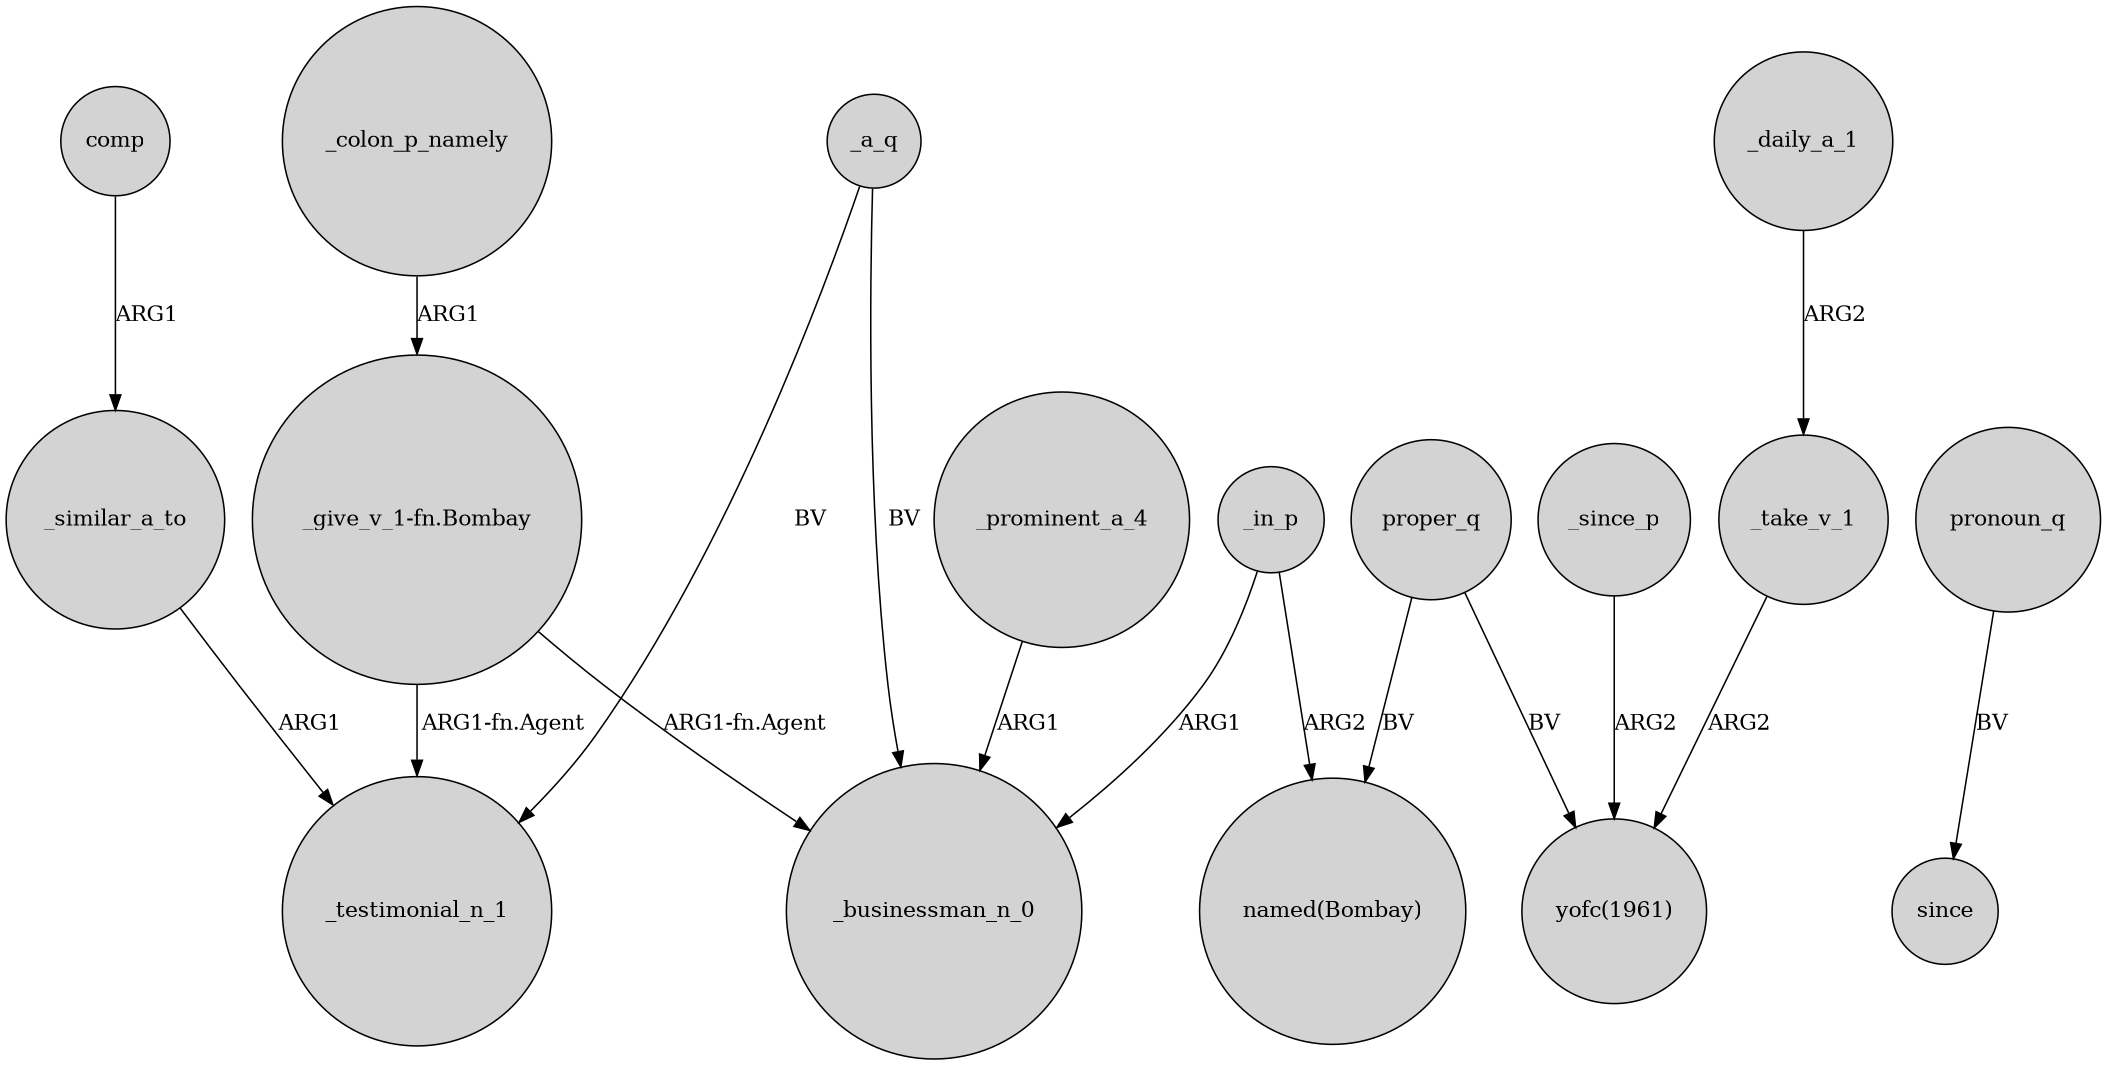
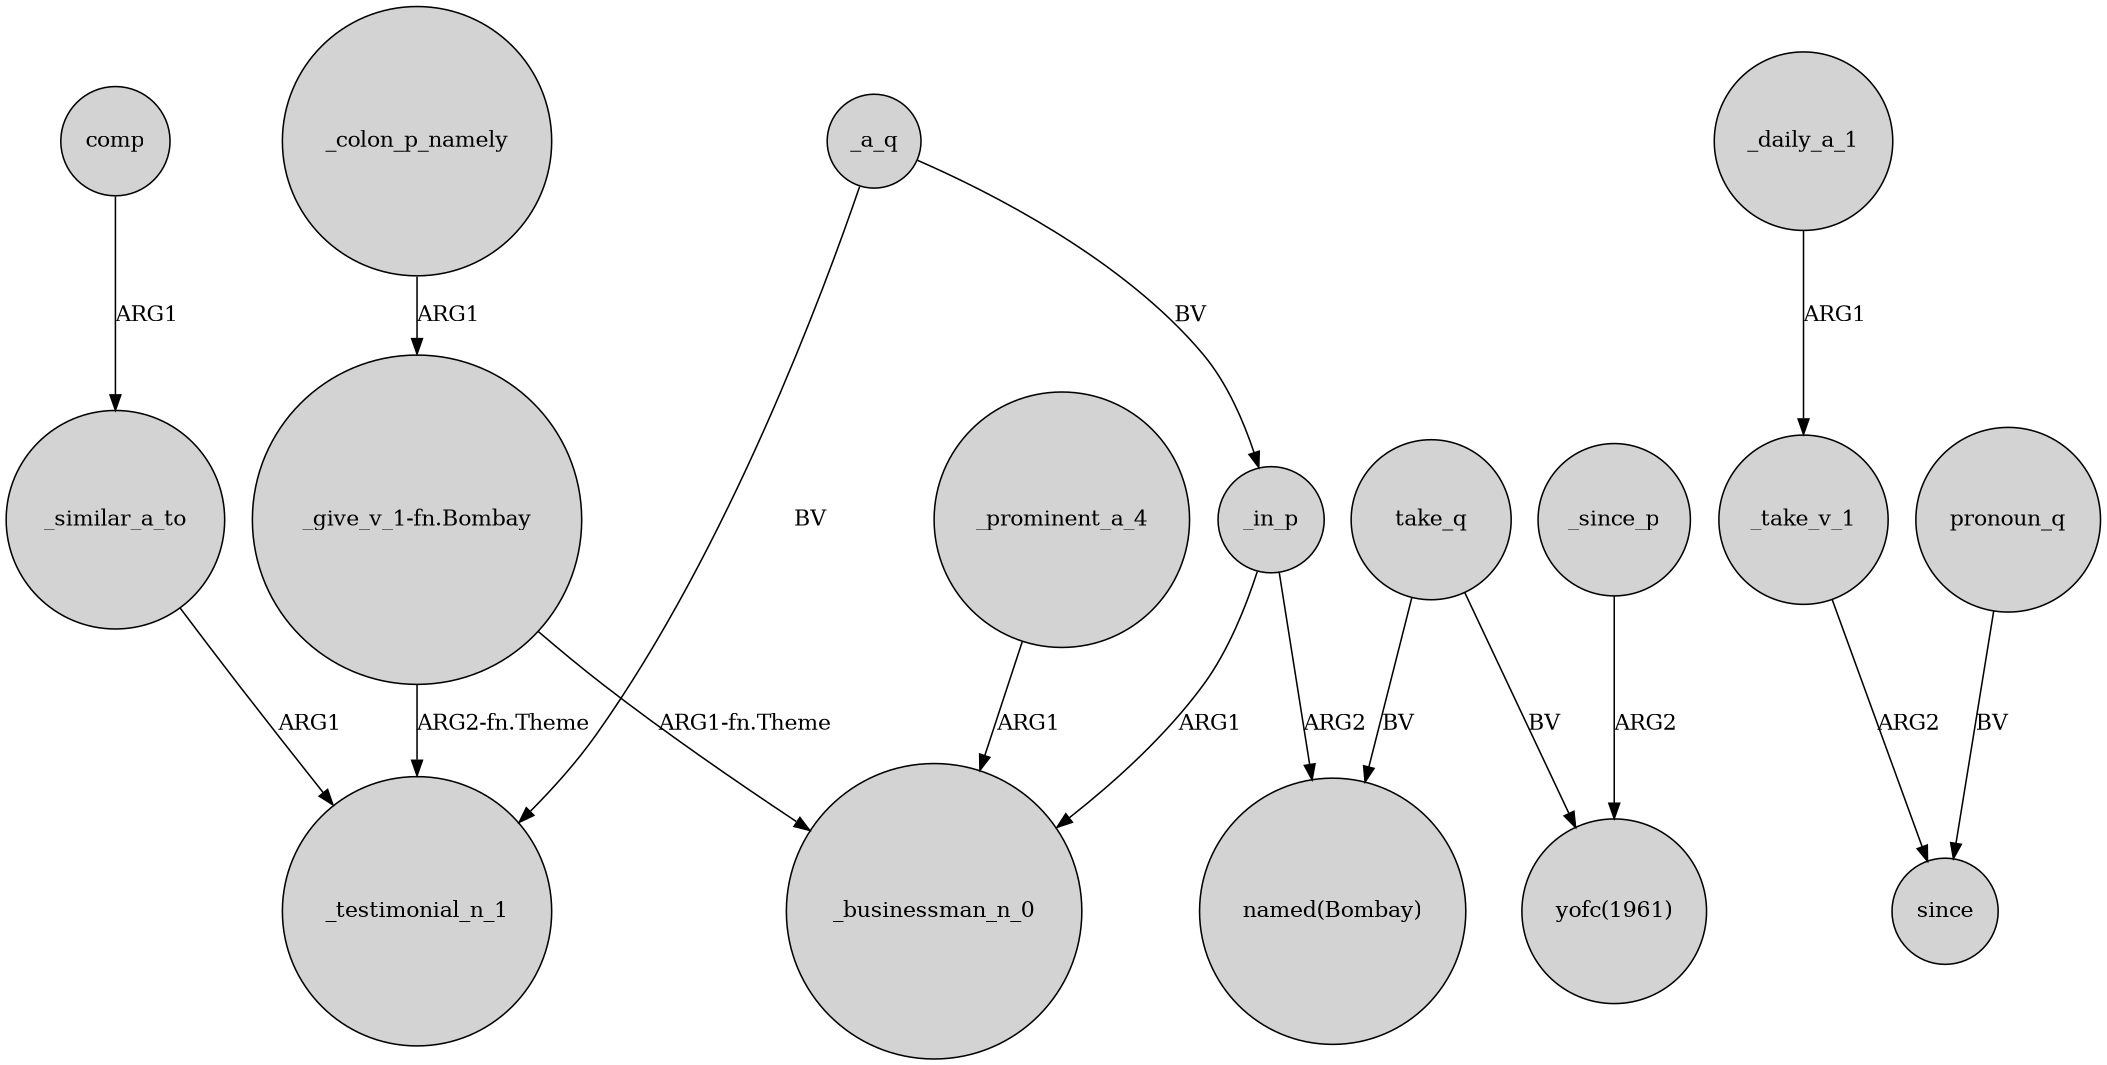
  digraph {
    fontname="DejaVu Serif"
    node [fontname="DejaVu Serif" shape=circle style=filled]
    edge [fontname="DejaVu Serif"]
    comp
    _similar_a_to
    _testimonial_n_1
-   proper_q
+   proper_q [label=take_q]
    "named(Bombay)"
    "yofc(1961)"
    n7 [label="_give_v_1-fn.Bombay"]
    _colon_p_namely
    n9 [label=_businessman_n_0]
    _since_p
    n11 [label=since]
    _take_v_1
    pronoun_q
    _a_q
    _daily_a_1
    _in_p
    n17 [label=_prominent_a_4]
    comp -> _similar_a_to [label=ARG1]
    _similar_a_to -> _testimonial_n_1 [label=ARG1]
    proper_q -> "named(Bombay)" [label=BV]
    proper_q -> "yofc(1961)" [label=BV]
-   n7 -> _testimonial_n_1 [label="ARG1-fn.Agent"]
-   n7 -> n9 [label="ARG1-fn.Agent"]
+   n7 -> _testimonial_n_1 [label="ARG2-fn.Theme"]
+   n7 -> n9 [label="ARG1-fn.Theme"]
    _colon_p_namely -> n7 [label=ARG1]
    _since_p -> "yofc(1961)" [label=ARG2]
-   _take_v_1 -> "yofc(1961)" [label=ARG2]
+   _take_v_1 -> n11 [label=ARG2]
    pronoun_q -> n11 [label=BV]
    _a_q -> _testimonial_n_1 [label=BV]
-   _a_q -> n9 [label=BV]
-   _daily_a_1 -> _take_v_1 [label=ARG2]
+   _a_q -> _in_p [label=BV]
+   _daily_a_1 -> _take_v_1 [label=ARG1]
    _in_p -> "named(Bombay)" [label=ARG2]
    _in_p -> n9 [label=ARG1]
    n17 -> n9 [label=ARG1]
  }
